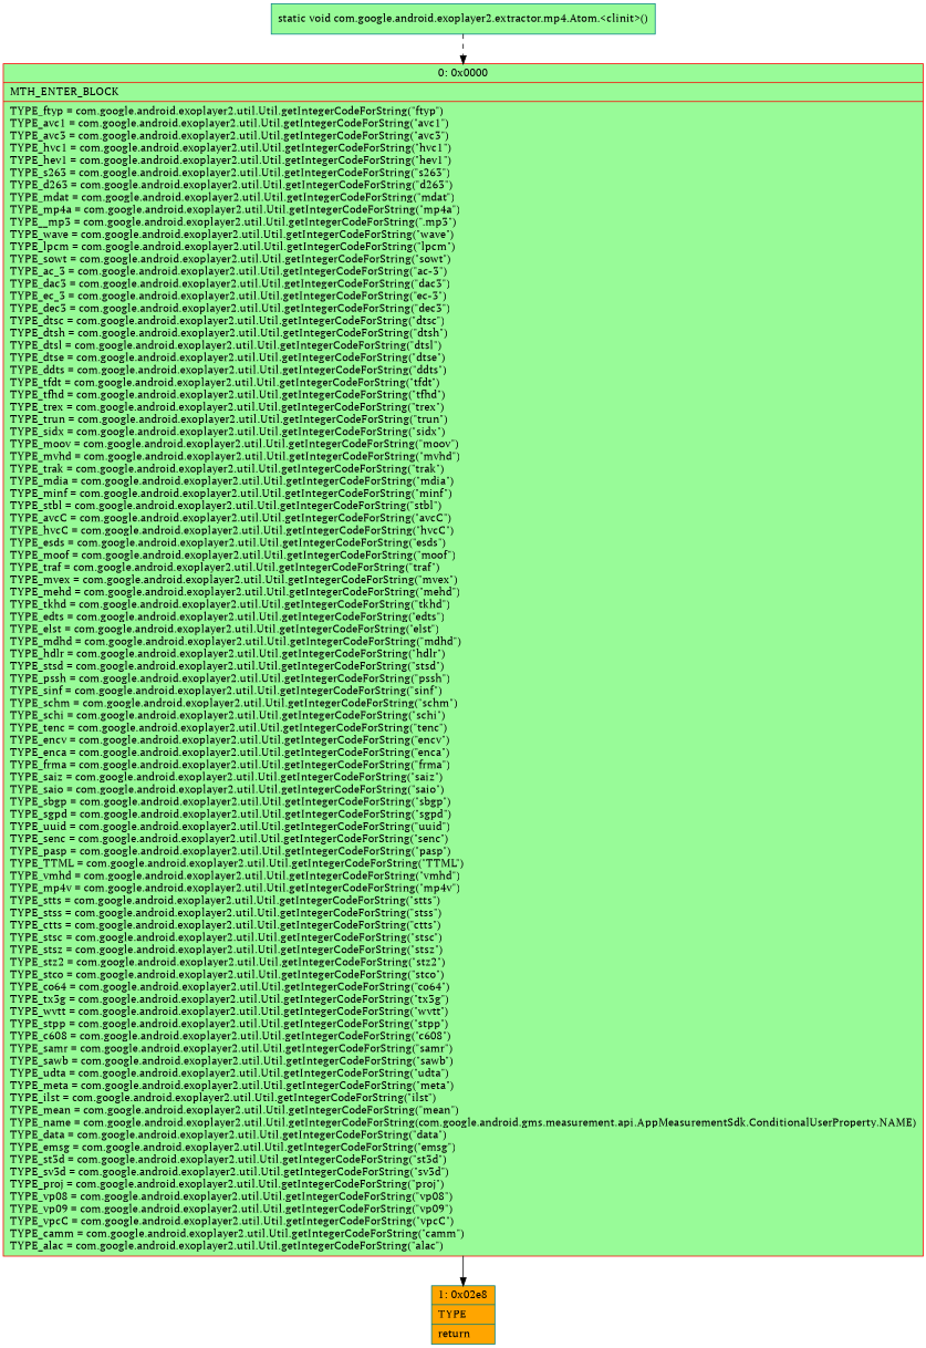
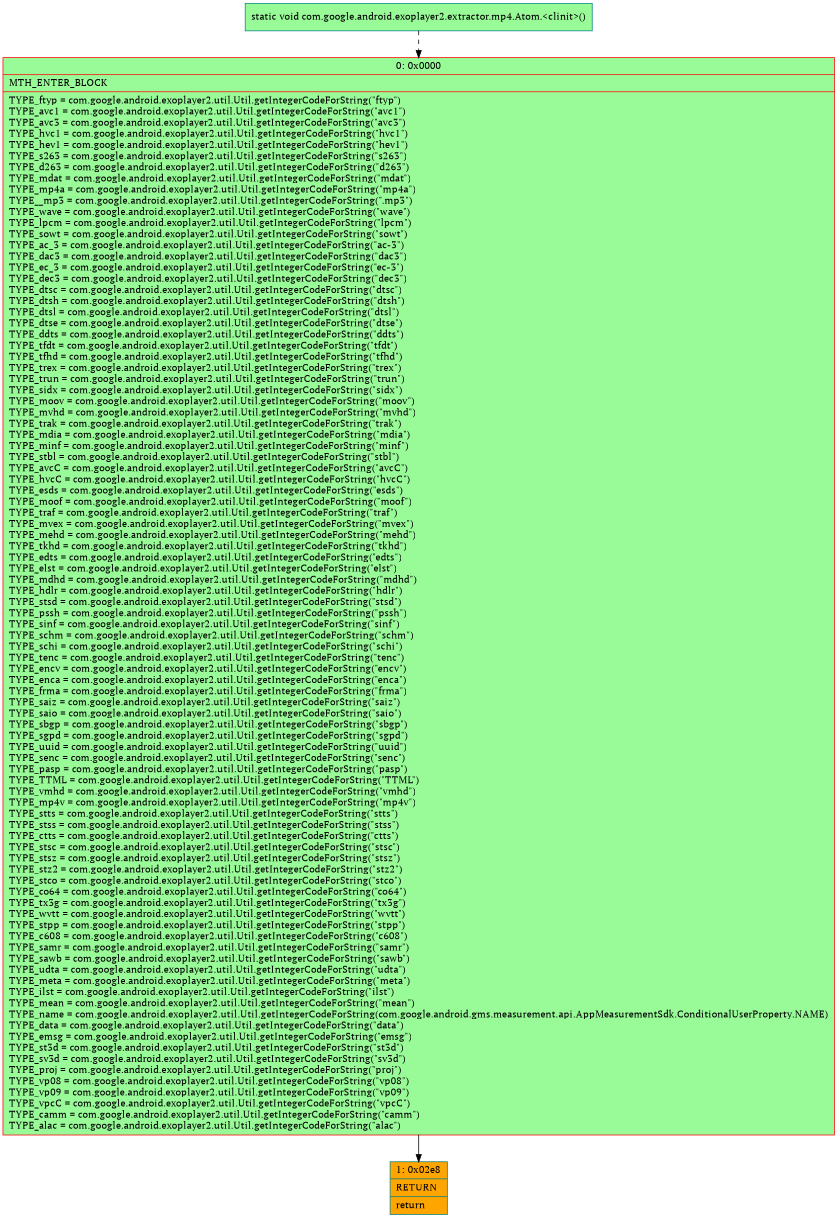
  digraph {
    fontname="PT Serif"
    node [shape=record style=filled fillcolor=palegreen color=teal fontname="PT Serif"]
    edge [fontname="PT Serif"]
    n1 [label="{0\:\ 0x0000|MTH_ENTER_BLOCK\l|TYPE_ftyp = com.google.android.exoplayer2.util.Util.getIntegerCodeForString(\"ftyp\")\lTYPE_avc1 = com.google.android.exoplayer2.util.Util.getIntegerCodeForString(\"avc1\")\lTYPE_avc3 = com.google.android.exoplayer2.util.Util.getIntegerCodeForString(\"avc3\")\lTYPE_hvc1 = com.google.android.exoplayer2.util.Util.getIntegerCodeForString(\"hvc1\")\lTYPE_hev1 = com.google.android.exoplayer2.util.Util.getIntegerCodeForString(\"hev1\")\lTYPE_s263 = com.google.android.exoplayer2.util.Util.getIntegerCodeForString(\"s263\")\lTYPE_d263 = com.google.android.exoplayer2.util.Util.getIntegerCodeForString(\"d263\")\lTYPE_mdat = com.google.android.exoplayer2.util.Util.getIntegerCodeForString(\"mdat\")\lTYPE_mp4a = com.google.android.exoplayer2.util.Util.getIntegerCodeForString(\"mp4a\")\lTYPE__mp3 = com.google.android.exoplayer2.util.Util.getIntegerCodeForString(\".mp3\")\lTYPE_wave = com.google.android.exoplayer2.util.Util.getIntegerCodeForString(\"wave\")\lTYPE_lpcm = com.google.android.exoplayer2.util.Util.getIntegerCodeForString(\"lpcm\")\lTYPE_sowt = com.google.android.exoplayer2.util.Util.getIntegerCodeForString(\"sowt\")\lTYPE_ac_3 = com.google.android.exoplayer2.util.Util.getIntegerCodeForString(\"ac\-3\")\lTYPE_dac3 = com.google.android.exoplayer2.util.Util.getIntegerCodeForString(\"dac3\")\lTYPE_ec_3 = com.google.android.exoplayer2.util.Util.getIntegerCodeForString(\"ec\-3\")\lTYPE_dec3 = com.google.android.exoplayer2.util.Util.getIntegerCodeForString(\"dec3\")\lTYPE_dtsc = com.google.android.exoplayer2.util.Util.getIntegerCodeForString(\"dtsc\")\lTYPE_dtsh = com.google.android.exoplayer2.util.Util.getIntegerCodeForString(\"dtsh\")\lTYPE_dtsl = com.google.android.exoplayer2.util.Util.getIntegerCodeForString(\"dtsl\")\lTYPE_dtse = com.google.android.exoplayer2.util.Util.getIntegerCodeForString(\"dtse\")\lTYPE_ddts = com.google.android.exoplayer2.util.Util.getIntegerCodeForString(\"ddts\")\lTYPE_tfdt = com.google.android.exoplayer2.util.Util.getIntegerCodeForString(\"tfdt\")\lTYPE_tfhd = com.google.android.exoplayer2.util.Util.getIntegerCodeForString(\"tfhd\")\lTYPE_trex = com.google.android.exoplayer2.util.Util.getIntegerCodeForString(\"trex\")\lTYPE_trun = com.google.android.exoplayer2.util.Util.getIntegerCodeForString(\"trun\")\lTYPE_sidx = com.google.android.exoplayer2.util.Util.getIntegerCodeForString(\"sidx\")\lTYPE_moov = com.google.android.exoplayer2.util.Util.getIntegerCodeForString(\"moov\")\lTYPE_mvhd = com.google.android.exoplayer2.util.Util.getIntegerCodeForString(\"mvhd\")\lTYPE_trak = com.google.android.exoplayer2.util.Util.getIntegerCodeForString(\"trak\")\lTYPE_mdia = com.google.android.exoplayer2.util.Util.getIntegerCodeForString(\"mdia\")\lTYPE_minf = com.google.android.exoplayer2.util.Util.getIntegerCodeForString(\"minf\")\lTYPE_stbl = com.google.android.exoplayer2.util.Util.getIntegerCodeForString(\"stbl\")\lTYPE_avcC = com.google.android.exoplayer2.util.Util.getIntegerCodeForString(\"avcC\")\lTYPE_hvcC = com.google.android.exoplayer2.util.Util.getIntegerCodeForString(\"hvcC\")\lTYPE_esds = com.google.android.exoplayer2.util.Util.getIntegerCodeForString(\"esds\")\lTYPE_moof = com.google.android.exoplayer2.util.Util.getIntegerCodeForString(\"moof\")\lTYPE_traf = com.google.android.exoplayer2.util.Util.getIntegerCodeForString(\"traf\")\lTYPE_mvex = com.google.android.exoplayer2.util.Util.getIntegerCodeForString(\"mvex\")\lTYPE_mehd = com.google.android.exoplayer2.util.Util.getIntegerCodeForString(\"mehd\")\lTYPE_tkhd = com.google.android.exoplayer2.util.Util.getIntegerCodeForString(\"tkhd\")\lTYPE_edts = com.google.android.exoplayer2.util.Util.getIntegerCodeForString(\"edts\")\lTYPE_elst = com.google.android.exoplayer2.util.Util.getIntegerCodeForString(\"elst\")\lTYPE_mdhd = com.google.android.exoplayer2.util.Util.getIntegerCodeForString(\"mdhd\")\lTYPE_hdlr = com.google.android.exoplayer2.util.Util.getIntegerCodeForString(\"hdlr\")\lTYPE_stsd = com.google.android.exoplayer2.util.Util.getIntegerCodeForString(\"stsd\")\lTYPE_pssh = com.google.android.exoplayer2.util.Util.getIntegerCodeForString(\"pssh\")\lTYPE_sinf = com.google.android.exoplayer2.util.Util.getIntegerCodeForString(\"sinf\")\lTYPE_schm = com.google.android.exoplayer2.util.Util.getIntegerCodeForString(\"schm\")\lTYPE_schi = com.google.android.exoplayer2.util.Util.getIntegerCodeForString(\"schi\")\lTYPE_tenc = com.google.android.exoplayer2.util.Util.getIntegerCodeForString(\"tenc\")\lTYPE_encv = com.google.android.exoplayer2.util.Util.getIntegerCodeForString(\"encv\")\lTYPE_enca = com.google.android.exoplayer2.util.Util.getIntegerCodeForString(\"enca\")\lTYPE_frma = com.google.android.exoplayer2.util.Util.getIntegerCodeForString(\"frma\")\lTYPE_saiz = com.google.android.exoplayer2.util.Util.getIntegerCodeForString(\"saiz\")\lTYPE_saio = com.google.android.exoplayer2.util.Util.getIntegerCodeForString(\"saio\")\lTYPE_sbgp = com.google.android.exoplayer2.util.Util.getIntegerCodeForString(\"sbgp\")\lTYPE_sgpd = com.google.android.exoplayer2.util.Util.getIntegerCodeForString(\"sgpd\")\lTYPE_uuid = com.google.android.exoplayer2.util.Util.getIntegerCodeForString(\"uuid\")\lTYPE_senc = com.google.android.exoplayer2.util.Util.getIntegerCodeForString(\"senc\")\lTYPE_pasp = com.google.android.exoplayer2.util.Util.getIntegerCodeForString(\"pasp\")\lTYPE_TTML = com.google.android.exoplayer2.util.Util.getIntegerCodeForString(\"TTML\")\lTYPE_vmhd = com.google.android.exoplayer2.util.Util.getIntegerCodeForString(\"vmhd\")\lTYPE_mp4v = com.google.android.exoplayer2.util.Util.getIntegerCodeForString(\"mp4v\")\lTYPE_stts = com.google.android.exoplayer2.util.Util.getIntegerCodeForString(\"stts\")\lTYPE_stss = com.google.android.exoplayer2.util.Util.getIntegerCodeForString(\"stss\")\lTYPE_ctts = com.google.android.exoplayer2.util.Util.getIntegerCodeForString(\"ctts\")\lTYPE_stsc = com.google.android.exoplayer2.util.Util.getIntegerCodeForString(\"stsc\")\lTYPE_stsz = com.google.android.exoplayer2.util.Util.getIntegerCodeForString(\"stsz\")\lTYPE_stz2 = com.google.android.exoplayer2.util.Util.getIntegerCodeForString(\"stz2\")\lTYPE_stco = com.google.android.exoplayer2.util.Util.getIntegerCodeForString(\"stco\")\lTYPE_co64 = com.google.android.exoplayer2.util.Util.getIntegerCodeForString(\"co64\")\lTYPE_tx3g = com.google.android.exoplayer2.util.Util.getIntegerCodeForString(\"tx3g\")\lTYPE_wvtt = com.google.android.exoplayer2.util.Util.getIntegerCodeForString(\"wvtt\")\lTYPE_stpp = com.google.android.exoplayer2.util.Util.getIntegerCodeForString(\"stpp\")\lTYPE_c608 = com.google.android.exoplayer2.util.Util.getIntegerCodeForString(\"c608\")\lTYPE_samr = com.google.android.exoplayer2.util.Util.getIntegerCodeForString(\"samr\")\lTYPE_sawb = com.google.android.exoplayer2.util.Util.getIntegerCodeForString(\"sawb\")\lTYPE_udta = com.google.android.exoplayer2.util.Util.getIntegerCodeForString(\"udta\")\lTYPE_meta = com.google.android.exoplayer2.util.Util.getIntegerCodeForString(\"meta\")\lTYPE_ilst = com.google.android.exoplayer2.util.Util.getIntegerCodeForString(\"ilst\")\lTYPE_mean = com.google.android.exoplayer2.util.Util.getIntegerCodeForString(\"mean\")\lTYPE_name = com.google.android.exoplayer2.util.Util.getIntegerCodeForString(com.google.android.gms.measurement.api.AppMeasurementSdk.ConditionalUserProperty.NAME)\lTYPE_data = com.google.android.exoplayer2.util.Util.getIntegerCodeForString(\"data\")\lTYPE_emsg = com.google.android.exoplayer2.util.Util.getIntegerCodeForString(\"emsg\")\lTYPE_st3d = com.google.android.exoplayer2.util.Util.getIntegerCodeForString(\"st3d\")\lTYPE_sv3d = com.google.android.exoplayer2.util.Util.getIntegerCodeForString(\"sv3d\")\lTYPE_proj = com.google.android.exoplayer2.util.Util.getIntegerCodeForString(\"proj\")\lTYPE_vp08 = com.google.android.exoplayer2.util.Util.getIntegerCodeForString(\"vp08\")\lTYPE_vp09 = com.google.android.exoplayer2.util.Util.getIntegerCodeForString(\"vp09\")\lTYPE_vpcC = com.google.android.exoplayer2.util.Util.getIntegerCodeForString(\"vpcC\")\lTYPE_camm = com.google.android.exoplayer2.util.Util.getIntegerCodeForString(\"camm\")\lTYPE_alac = com.google.android.exoplayer2.util.Util.getIntegerCodeForString(\"alac\")\l}" color=red]
-   n2 [label="{1\:\ 0x02e8|TYPE\l|return\l}" fillcolor=orange]
+   n2 [label="{1\:\ 0x02e8|RETURN\l|return\l}" fillcolor=orange]
    n3 [label="{static void com.google.android.exoplayer2.extractor.mp4.Atom.\<clinit\>() }"]
    n1 -> n2 [style=solid]
    n3 -> n1 [style=dashed]
  }
